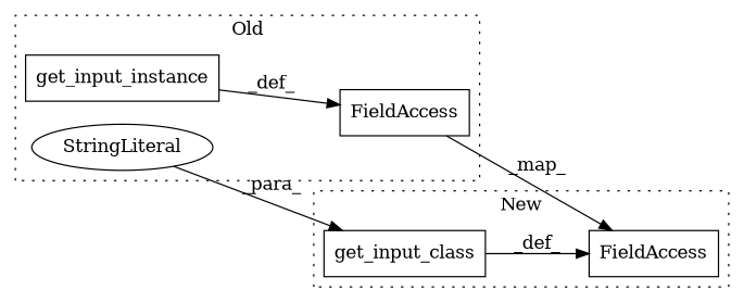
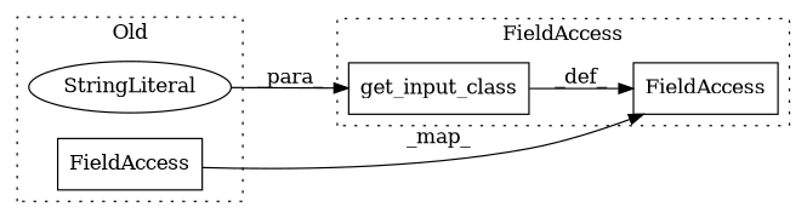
  digraph {
    rankdir=LR
    node [a=32 l=14 shape=box]
-   n1 [l="19,1" label=get_input_instance s="976,1005"]
    n2 [a=45 l=10 label=StringLiteral s=995 shape=ellipse]
    n3 [a=22 label=FieldAccess s=961]
    n4 [l=17 label=get_input_class s=973]
    n5 [a=22 label=FieldAccess s=958]
    subgraph cluster_1 {
      label=Old
      style=dotted
-     n1
      n2
      n3
    }
    subgraph cluster_2 {
-     label=New
+     label=FieldAccess
      style=dotted
      n4
      n5
    }
-   n1 -> n3 [label=_def_]
    n2 -> n4 [label=_para_]
    n3 -> n5 [label=_map_]
    n4 -> n5 [label=_def_]
  }
